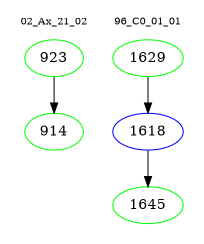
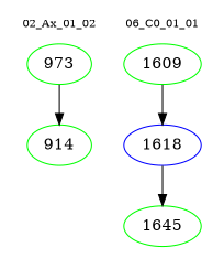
  digraph {
    node [color=green]
    edge [color=black]
-   n1 [label=923]
+   n1 [label=973]
    n2 [label=914]
-   n3 [label=1629]
+   n3 [label=1609]
    n4 [color=blue label=1618]
    n5 [label=1645]
    subgraph cluster_1 {
      color=white
      fontsize=10
-     label="02_Ax_21_02"
+     label="02_Ax_01_02"
      n1
      n2
    }
    subgraph cluster_2 {
      color=white
      fontsize=10
-     label="96_C0_01_01"
+     label="06_C0_01_01"
      n3
      n4
      n5
    }
    n1 -> n2
    n3 -> n4
    n4 -> n5
  }
